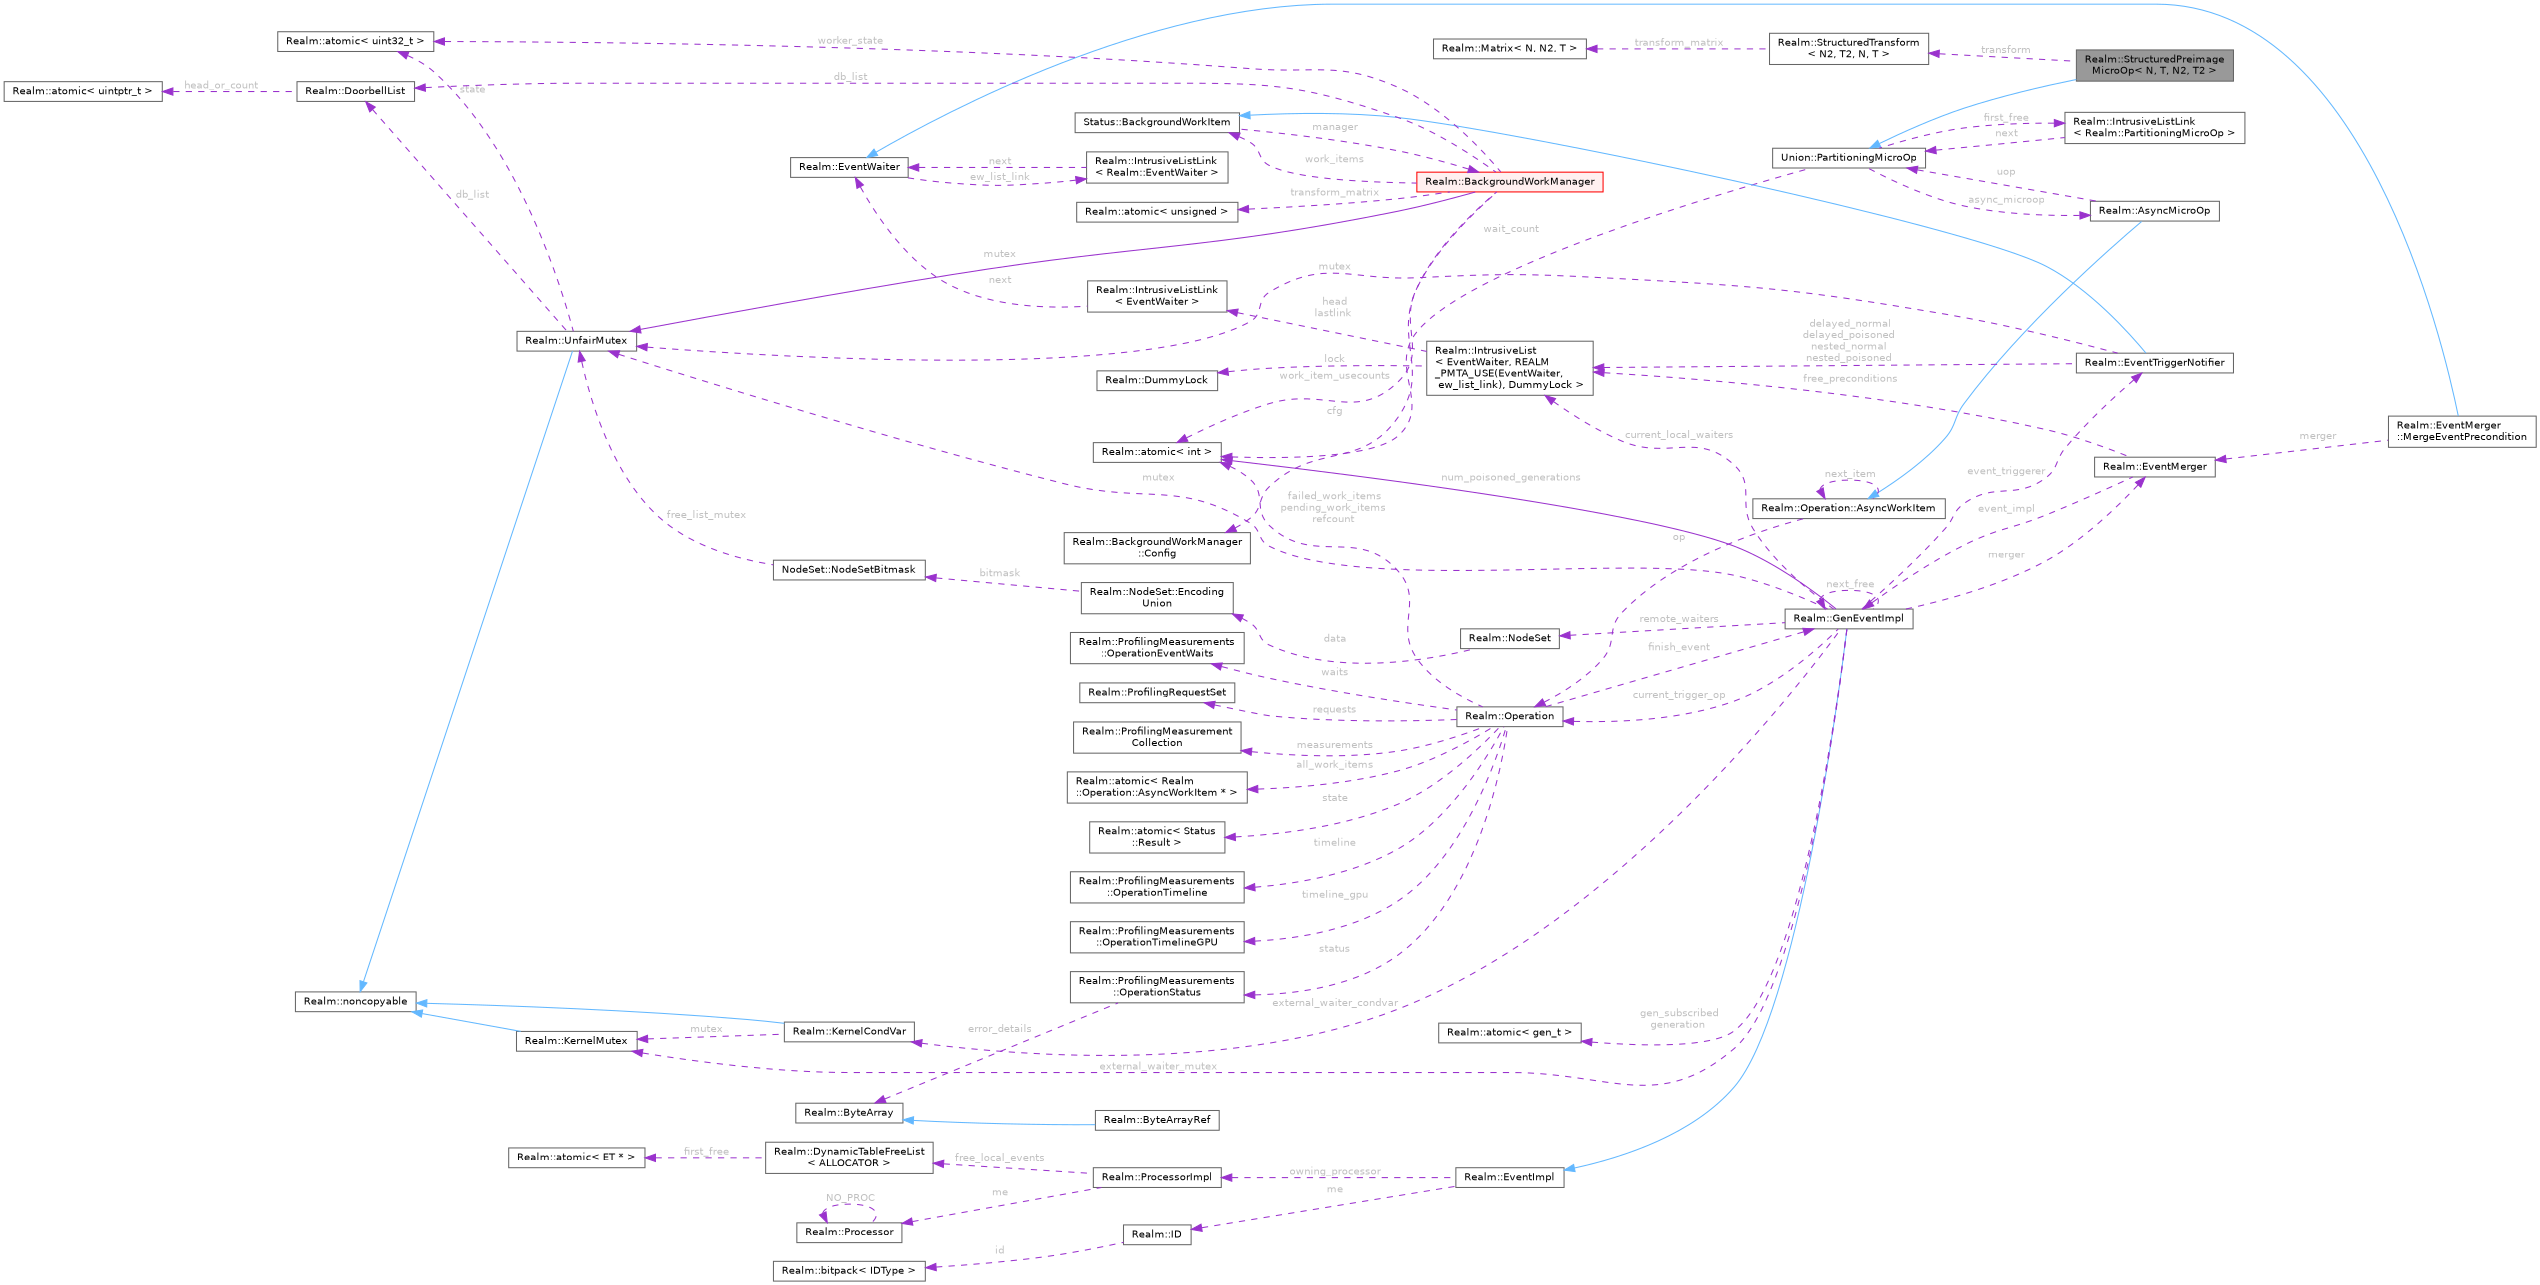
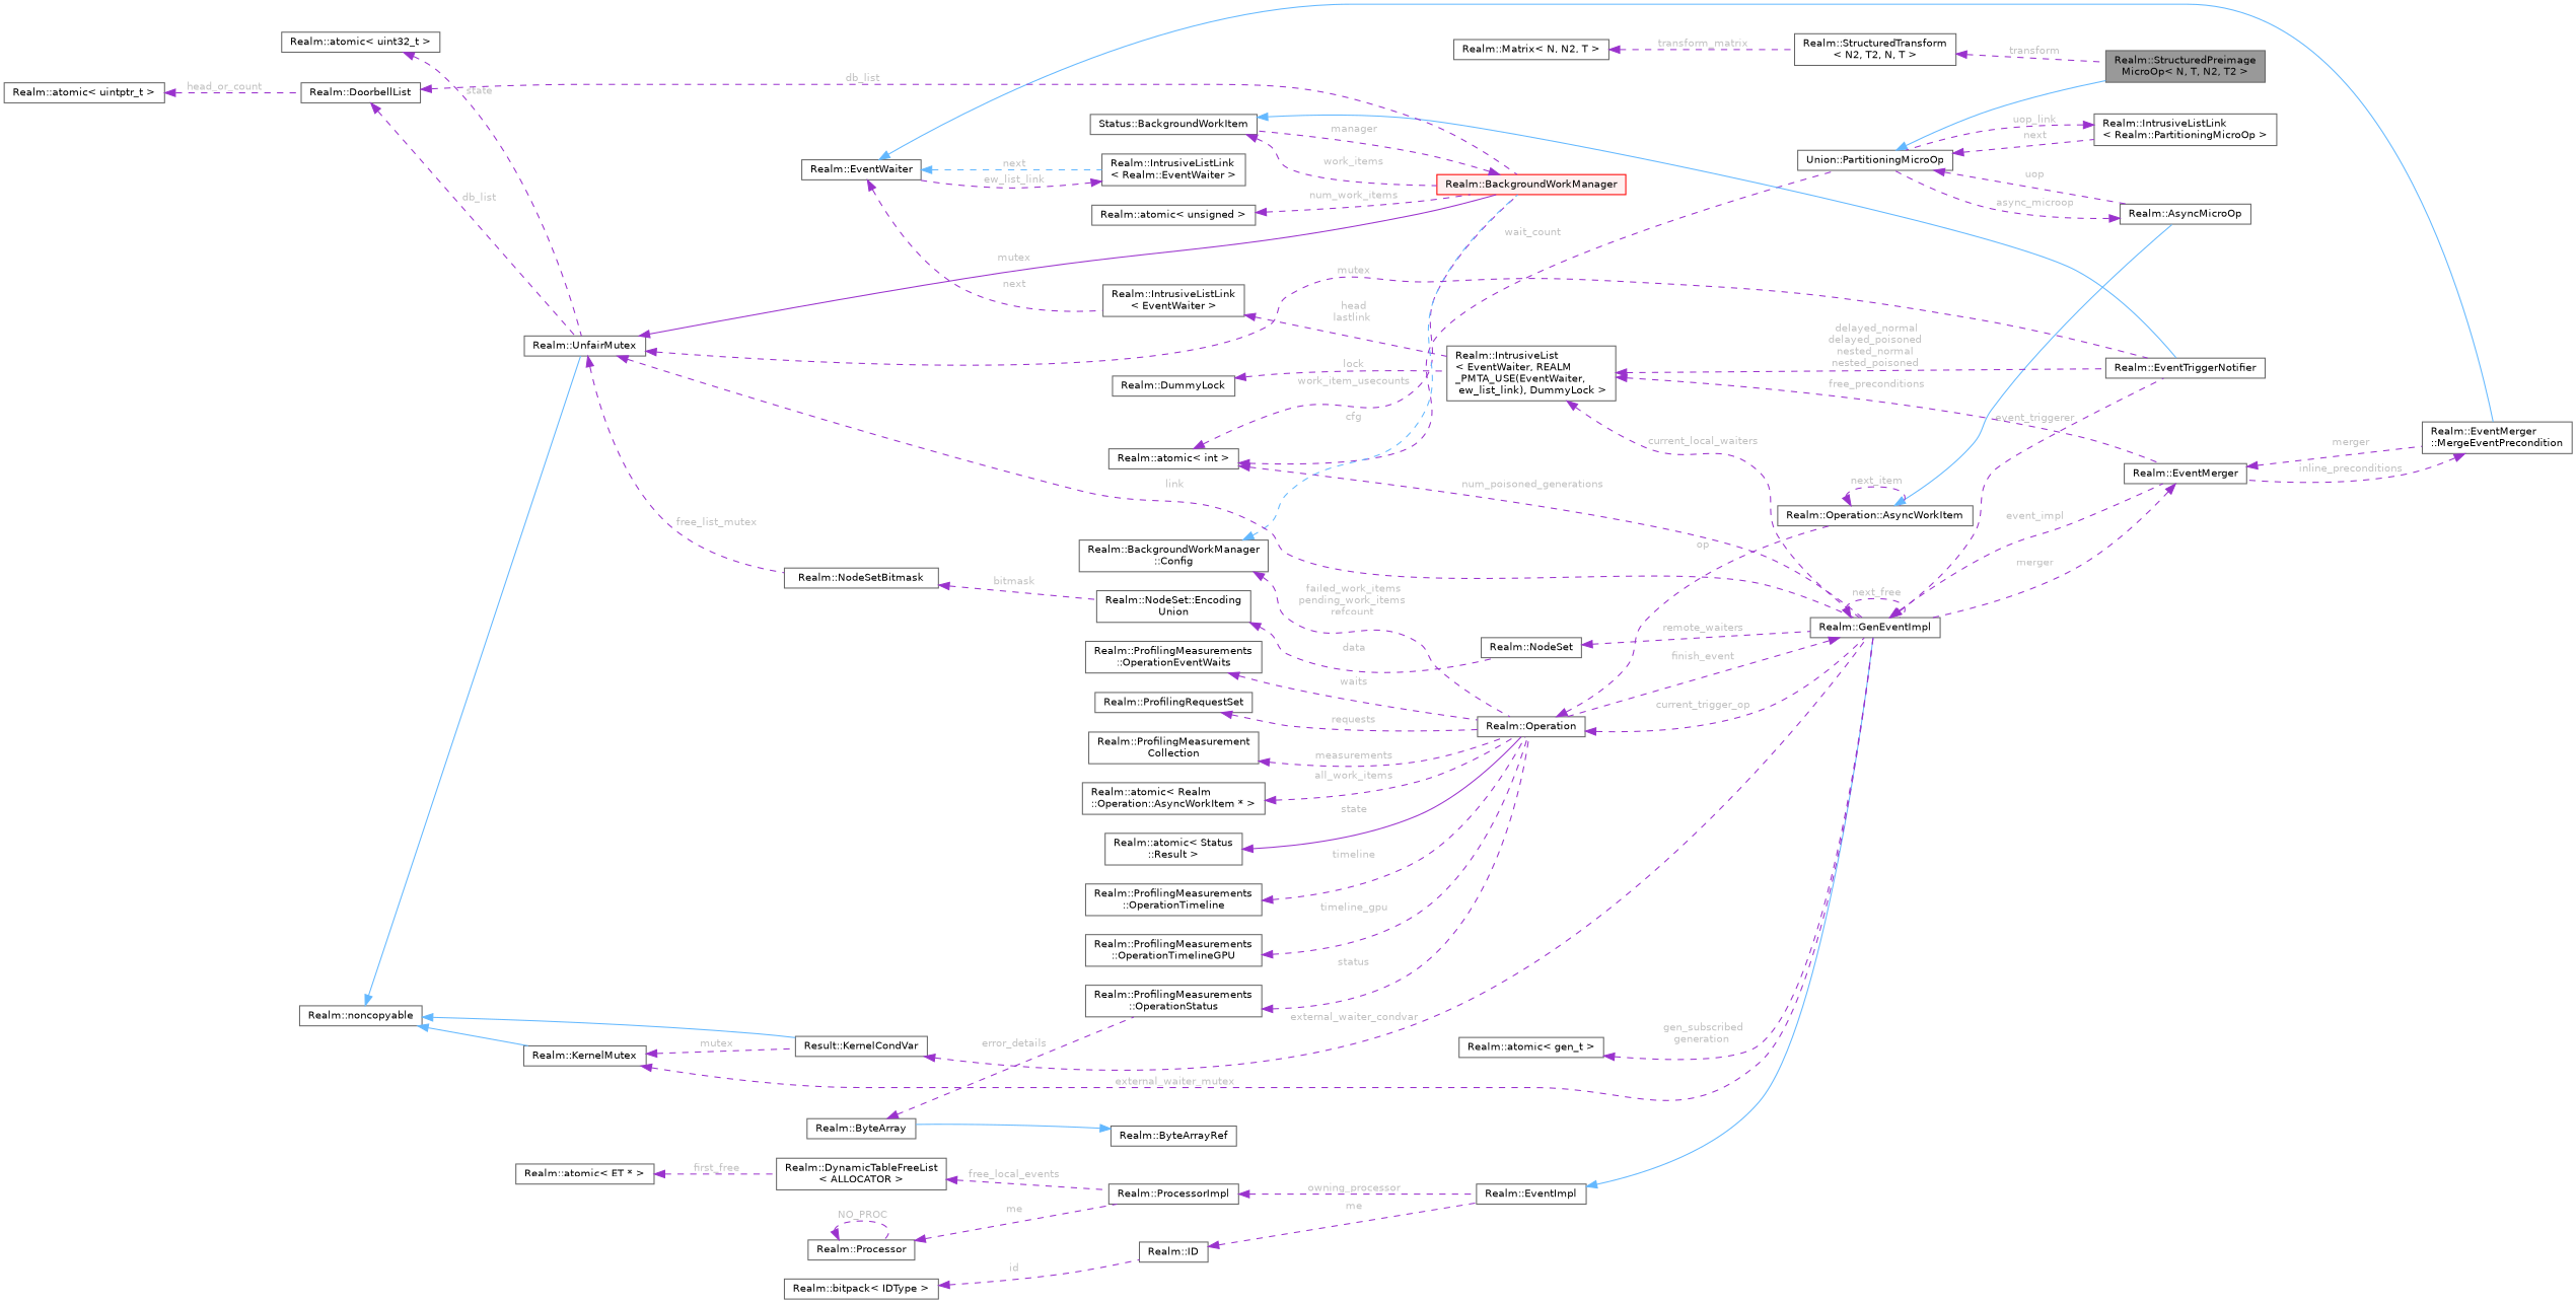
  digraph {
    rankdir=LR
    node [color=gray40 fillcolor=white fontname=Helvetica fontsize=10 shape=box style=filled]
    edge [color=darkorchid3 dir=back fontname=Helvetica fontsize=10 labelfontname=Helvetica labelfontsize=10 style=dashed fontcolor=grey]
    n1 [fillcolor=grey60 fontcolor=black height=0.2 label="Realm::StructuredPreimage\lMicroOp\< N, T, N2, T2 \>" width=0.4]
    n2 [height=0.2 label="Union::PartitioningMicroOp" width=0.4]
    n3 [height=0.2 label="Realm::IntrusiveListLink\l\< Realm::PartitioningMicroOp \>" width=0.4]
    n4 [height=0.2 label="Realm::AsyncMicroOp" width=0.4]
    n5 [height=0.2 label="Realm::atomic\< int \>" width=0.4]
    n6 [height=0.2 label="Realm::Operation" width=0.4]
    n7 [height=0.2 label="Realm::GenEventImpl" width=0.4]
    n8 [color=red fillcolor="#FFF0F0" height=0.2 label="Realm::BackgroundWorkManager" width=0.4]
    n9 [height=0.2 label="Realm::Operation::AsyncWorkItem" width=0.4]
    n10 [height=0.2 label="Realm::EventMerger" width=0.4]
    n11 [height=0.2 label="Realm::EventMerger\l::MergeEventPrecondition" width=0.4]
    n12 [height=0.2 label="Status::BackgroundWorkItem" width=0.4]
    n13 [height=0.2 label="Realm::EventImpl" width=0.4]
    n14 [height=0.2 label="Realm::ID" width=0.4]
    n15 [height=0.2 label="Realm::bitpack\< IDType \>" width=0.4]
    n16 [height=0.2 label="Realm::ProcessorImpl" width=0.4]
    n17 [height=0.2 label="Realm::DynamicTableFreeList\l\< ALLOCATOR \>" width=0.4]
    n18 [height=0.2 label="Realm::atomic\< ET * \>" width=0.4]
    n19 [height=0.2 label="Realm::Processor" width=0.4]
    n20 [height=0.2 label="Realm::atomic\< gen_t \>" width=0.4]
    n21 [height=0.2 label="Realm::EventWaiter" width=0.4]
    n22 [height=0.2 label="Realm::IntrusiveListLink\l\< Realm::EventWaiter \>" width=0.4]
    n23 [height=0.2 label="Realm::IntrusiveListLink\l\< EventWaiter \>" width=0.4]
    n24 [height=0.2 label="Realm::IntrusiveList\l\< EventWaiter, REALM\l_PMTA_USE(EventWaiter,\l ew_list_link), DummyLock \>" width=0.4]
    n25 [height=0.2 label="Realm::EventTriggerNotifier" width=0.4]
    n26 [height=0.2 label="Realm::DummyLock" width=0.4]
    n27 [height=0.2 label="Realm::BackgroundWorkManager\l::Config" width=0.4]
    n28 [height=0.2 label="Realm::UnfairMutex" width=0.4]
-   n29 [height=0.2 label="NodeSet::NodeSetBitmask" width=0.4]
+   n29 [height=0.2 label="Realm::NodeSetBitmask" width=0.4]
    n30 [height=0.2 label="Realm::NodeSet::Encoding\lUnion" width=0.4]
    n31 [height=0.2 label="Realm::noncopyable" width=0.4]
    n32 [height=0.2 label="Realm::KernelMutex" width=0.4]
-   n33 [height=0.2 label="Realm::KernelCondVar" width=0.4]
+   n33 [height=0.2 label="Result::KernelCondVar" width=0.4]
    n34 [height=0.2 label="Realm::atomic\< uint32_t \>" width=0.4]
    n35 [height=0.2 label="Realm::DoorbellList" width=0.4]
    n36 [height=0.2 label="Realm::atomic\< uintptr_t \>" width=0.4]
    n37 [height=0.2 label="Realm::atomic\< unsigned \>" width=0.4]
    n38 [height=0.2 label="Realm::NodeSet" width=0.4]
    n39 [height=0.2 label="Realm::atomic\< Status\l::Result \>" width=0.4]
    n40 [height=0.2 label="Realm::ProfilingMeasurements\l::OperationStatus" width=0.4]
    n41 [height=0.2 label="Realm::ByteArray" width=0.4]
    n42 [height=0.2 label="Realm::ByteArrayRef" width=0.4]
    n43 [height=0.2 label="Realm::ProfilingMeasurements\l::OperationTimeline" width=0.4]
    n44 [height=0.2 label="Realm::ProfilingMeasurements\l::OperationTimelineGPU" width=0.4]
    n45 [height=0.2 label="Realm::ProfilingMeasurements\l::OperationEventWaits" width=0.4]
    n46 [height=0.2 label="Realm::ProfilingRequestSet" width=0.4]
    n47 [height=0.2 label="Realm::ProfilingMeasurement\lCollection" width=0.4]
    n48 [height=0.2 label="Realm::atomic\< Realm\l::Operation::AsyncWorkItem * \>" width=0.4]
    n49 [height=0.2 label="Realm::StructuredTransform\l\< N2, T2, N, T \>" width=0.4]
    n50 [height=0.2 label="Realm::Matrix\< N, N2, T \>" width=0.4]
    n2 -> n1 [color=steelblue1 style=solid fontcolor=""]
    n2 -> n3 [label=" next"]
    n2 -> n4 [label=" uop"]
-   n3 -> n2 [label=" first_free"]
+   n3 -> n2 [label=" uop_link"]
    n4 -> n2 [label=" async_microop"]
    n5 -> n2 [label=" wait_count"]
-   n5 -> n6 [label=" failed_work_items\npending_work_items\nrefcount"]
-   n5 -> n7 [label=" num_poisoned_generations" style=solid]
+   n27 -> n6 [label=" failed_work_items\npending_work_items\nrefcount"]
+   n5 -> n7 [label=" num_poisoned_generations"]
    n5 -> n8 [label=" work_item_usecounts"]
    n6 -> n7 [label=" current_trigger_op"]
    n6 -> n9 [label=" op"]
    n7 -> n6 [label=" finish_event"]
    n7 -> n7 [label=" next_free"]
    n7 -> n10 [label=" event_impl"]
    n8 -> n12 [label=" manager"]
    n9 -> n4 [color=steelblue1 style=solid fontcolor=""]
    n9 -> n9 [label=" next_item"]
    n10 -> n7 [label=" merger"]
    n10 -> n11 [label=" merger"]
+   n11 -> n10 [label=" inline_preconditions"]
    n12 -> n8 [label=" work_items"]
    n12 -> n25 [color=steelblue1 style=solid fontcolor=""]
    n13 -> n7 [color=steelblue1 style=solid fontcolor=""]
    n14 -> n13 [label=" me"]
    n15 -> n14 [label=" id"]
    n16 -> n13 [label=" owning_processor"]
    n17 -> n16 [label=" free_local_events"]
    n18 -> n17 [label=" first_free"]
    n19 -> n16 [label=" me"]
    n19 -> n19 [label=" NO_PROC"]
    n20 -> n7 [label=" gen_subscribed\ngeneration"]
    n21 -> n11 [color=steelblue1 style=solid fontcolor=""]
-   n21 -> n22 [label=" next"]
+   n21 -> n22 [color=steelblue1 label=" next"]
    n21 -> n23 [label=" next"]
    n22 -> n21 [label=" ew_list_link"]
    n23 -> n24 [label=" head\nlastlink"]
    n24 -> n7 [label=" current_local_waiters"]
    n24 -> n10 [label=" free_preconditions"]
    n24 -> n25 [label=" delayed_normal\ndelayed_poisoned\nnested_normal\nnested_poisoned"]
-   n25 -> n7 [label=" event_triggerer"]
+   n7 -> n25 [label=" event_triggerer"]
    n26 -> n24 [label=" lock"]
-   n27 -> n8 [label=" cfg"]
-   n28 -> n7 [label=" mutex"]
+   n27 -> n8 [color=steelblue1 label=" cfg"]
+   n28 -> n7 [label=" link"]
    n28 -> n8 [label=" mutex" style=solid]
    n28 -> n25 [label=" mutex"]
    n28 -> n29 [label=" free_list_mutex"]
    n29 -> n30 [label=" bitmask"]
    n30 -> n38 [label=" data"]
    n31 -> n28 [color=steelblue1 style=solid fontcolor=""]
    n31 -> n32 [color=steelblue1 style=solid fontcolor=""]
    n31 -> n33 [color=steelblue1 style=solid fontcolor=""]
    n32 -> n7 [label=" external_waiter_mutex"]
    n32 -> n33 [label=" mutex"]
    n33 -> n7 [label=" external_waiter_condvar"]
-   n34 -> n8 [label=" worker_state"]
    n34 -> n28 [label=" state"]
    n35 -> n8 [label=" db_list"]
    n35 -> n28 [label=" db_list"]
    n36 -> n35 [label=" head_or_count"]
-   n37 -> n8 [label=" transform_matrix"]
+   n37 -> n8 [label=" num_work_items"]
    n38 -> n7 [label=" remote_waiters"]
-   n39 -> n6 [label=" state"]
+   n39 -> n6 [label=" state" style=solid]
    n40 -> n6 [label=" status"]
    n41 -> n40 [label=" error_details"]
-   n41 -> n42 [color=steelblue1 style=solid fontcolor=""]
+   n42 -> n41 [color=steelblue1 style=solid fontcolor=""]
    n43 -> n6 [label=" timeline"]
    n44 -> n6 [label=" timeline_gpu"]
    n45 -> n6 [label=" waits"]
    n46 -> n6 [label=" requests"]
    n47 -> n6 [label=" measurements"]
    n48 -> n6 [label=" all_work_items"]
    n49 -> n1 [label=" transform"]
    n50 -> n49 [label=" transform_matrix"]
  }
